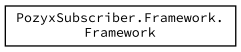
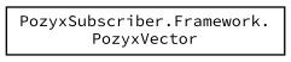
  digraph {
    rankdir=LR
    fontname="Source Code Pro"
-   n1 [color=black fillcolor=white fontname="Source Code Pro" fontsize=10 height=0.2 label="PozyxSubscriber.Framework.\lFramework" shape=record style=filled width=0.4]
+   n1 [color=black fillcolor=white fontname="Source Code Pro" fontsize=10 height=0.2 label="PozyxSubscriber.Framework.\lPozyxVector" shape=record style=filled width=0.4]
  }
